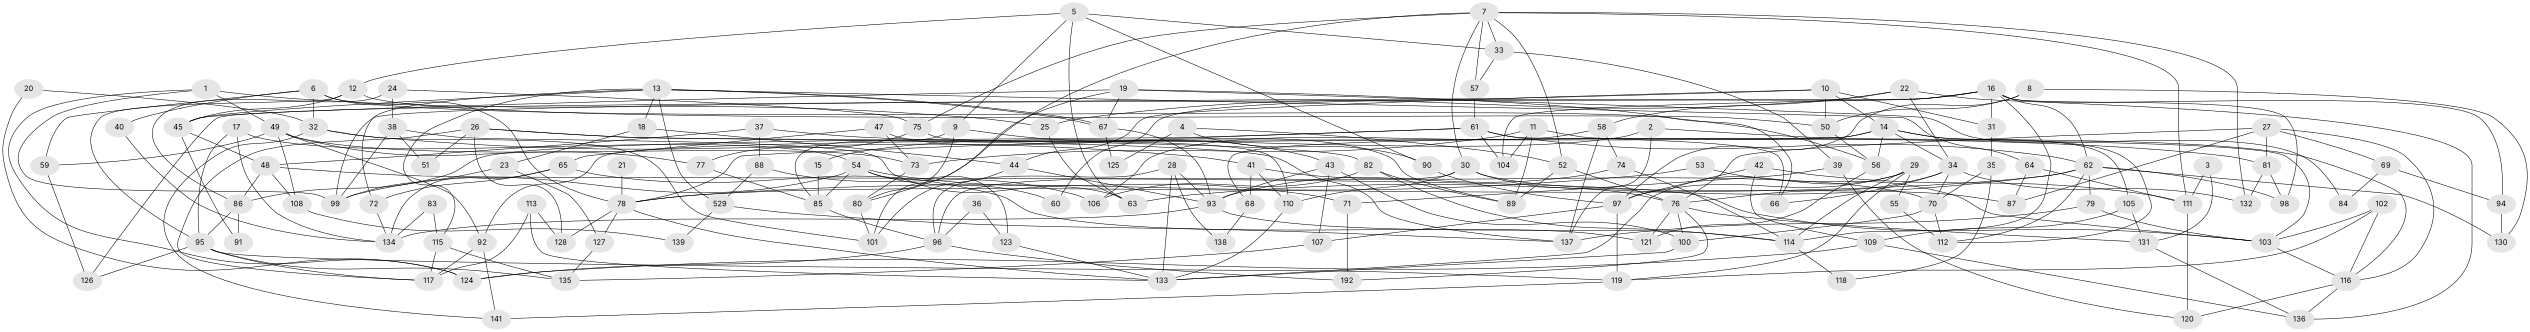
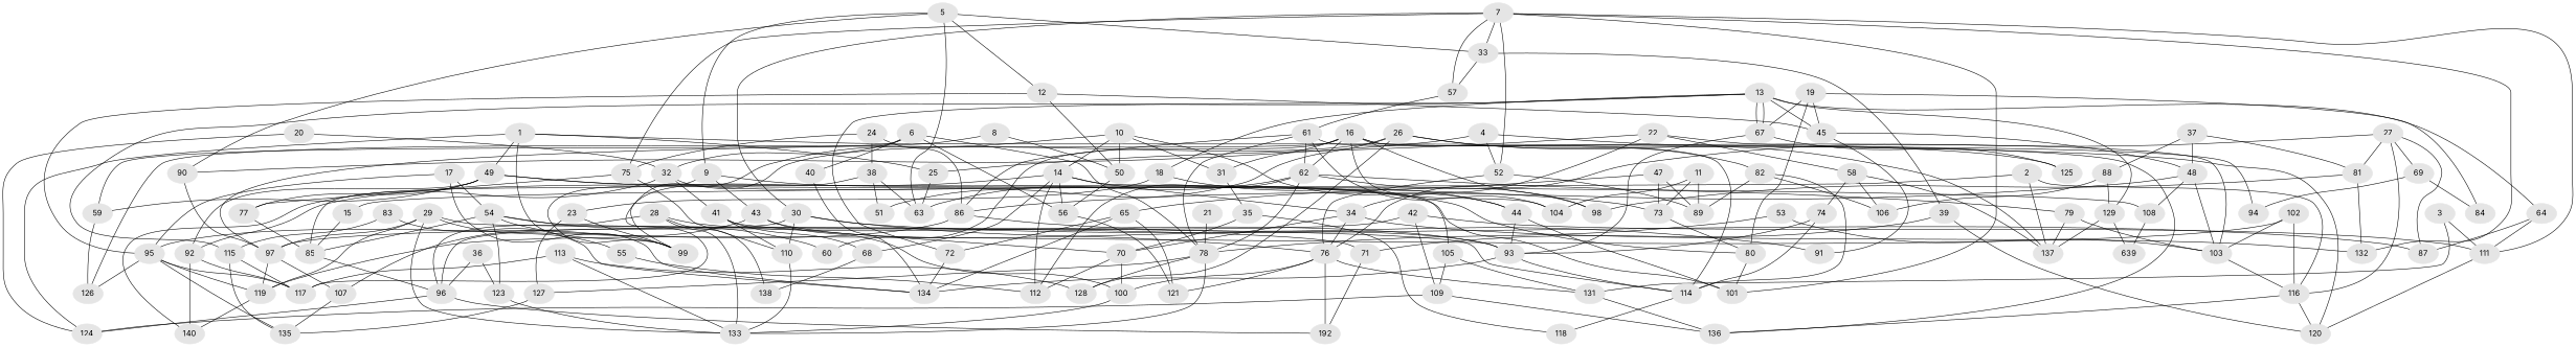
  graph {
    fontname=Inter
    node [color=gray90 fontname=Inter style=filled]
    edge [fontname=Inter]
    1
    25
    49
    99
    120
    124
    63
    59
    73
    92
    108
    77
    2
    15
    116
    137
    85
    136
    3
    111
    131
    4
    52
    90
    125
    89
    76
    97
    5
    9
    12
    33
    43
    80
    50
    45
    95
    57
    39
    6
    32
    40
    56
    78
    101
    41
-   140 [label=141]
+   140
    134
    121
    126
    127
    128
    133
    7
    30
    75
    132
    87
    96
    110
    61
    8
-   130
    119
    107
    93
    100
    10
    14
    31
    44
    34
    68
    105
    112
    35
    11
-   66
    104
    48
    91
    117
    135
    13
    18
    64
    67
    72
    115
-   129 [label=529]
+   129
    23
-   139
+   139 [label=639]
    70
    138
    109
    16
    60
    62
    94
    98
    114
    79
    118
    17
    54
    123
    71
    19
    84
    20
    21
    n112 [label=192]
    22
    58
    74
    106
    24
    38
    86
    51
    26
    82
    27
    69
    81
    28
    29
    55
    36
    37
    88
    103
    42
    47
    65
    53
    83
    102
    113
    1 -- 25
    1 -- 49
    1 -- 99
+   1 -- 120
    1 -- 124
    25 -- 63
    49 -- 59
    49 -- 73
    49 -- 92
    49 -- 108
    49 -- 77
    59 -- 126
    73 -- 80
    92 -- 140
    92 -- 117
    108 -- 139
    77 -- 85
    2 -- 15
    2 -- 116
    2 -- 137
    15 -- 85
    116 -- 120
    116 -- 136
    85 -- 96
    3 -- 111
    3 -- 131
    111 -- 120
    131 -- 136
    4 -- 52
    4 -- 90
    4 -- 125
    52 -- 89
    52 -- 76
    90 -- 97
    76 -- 131
    76 -- 121
    76 -- 100
    76 -- n112
    97 -- 119
    97 -- 107
    5 -- 63
    5 -- 90
    5 -- 9
    5 -- 12
    5 -- 33
    9 -- 85
    9 -- 43
    9 -- 80
    12 -- 50
    12 -- 45
    12 -- 95
    33 -- 57
    33 -- 39
    43 -- 107
    43 -- 93
    43 -- 100
    80 -- 101
    50 -- 56
    45 -- 48
    45 -- 91
    95 -- 126
    95 -- 119
    95 -- 117
    95 -- 135
    57 -- 61
    39 -- 120
    39 -- 71
    6 -- 59
    6 -- 32
    6 -- 40
    6 -- 56
    6 -- 78
    32 -- 101
    32 -- 41
    32 -- 140
    40 -- 134
    56 -- 121
    78 -- 127
    78 -- 128
    78 -- 133
    41 -- 110
    41 -- 68
    41 -- 70
    127 -- 135
    7 -- 111
    7 -- 52
    7 -- 33
    7 -- 57
    7 -- 101
    7 -- 30
    7 -- 75
    7 -- 132
    30 -- 76
    30 -- 87
    30 -- 96
    30 -- 110
    75 -- 77
    75 -- 110
    96 -- 124
    96 -- n112
    110 -- 133
    61 -- 78
    61 -- 104
    61 -- 62
    61 -- 86
    61 -- 103
    8 -- 97
    8 -- 50
-   8 -- 130
    119 -- 140
    107 -- 135
    93 -- 134
    93 -- 114
    100 -- 133
    10 -- 99
    10 -- 50
    10 -- 14
    10 -- 31
    10 -- 44
    14 -- 92
    14 -- 56
    14 -- 34
    14 -- 68
    14 -- 105
    14 -- 112
    31 -- 35
    44 -- 101
    44 -- 93
    34 -- 76
    34 -- 132
-   34 -- 66
    34 -- 70
    68 -- 138
    105 -- 131
    105 -- 109
    35 -- 70
    35 -- 118
    11 -- 73
    11 -- 89
-   11 -- 66
    11 -- 104
    48 -- 108
    48 -- 86
    48 -- 103
    13 -- 45
    13 -- 18
    13 -- 64
    13 -- 67
    13 -- 67
    13 -- 72
    13 -- 115
    13 -- 129
    18 -- 44
    18 -- 23
    64 -- 111
    64 -- 87
    67 -- 125
    67 -- 93
    72 -- 134
    115 -- 117
    115 -- 135
    129 -- 137
    129 -- 139
    23 -- 99
    23 -- 127
    70 -- 100
    70 -- 112
    109 -- 124
    109 -- 136
    16 -- 126
    16 -- 31
    16 -- 104
    16 -- 60
    16 -- 62
    16 -- 94
    16 -- 98
    16 -- 114
    62 -- 63
    62 -- 78
-   62 -- 130
    62 -- 112
    62 -- 98
    62 -- 79
-   94 -- 130
    114 -- 118
    79 -- 137
    79 -- 103
    17 -- 95
    17 -- 134
    17 -- 54
    54 -- 99
    54 -- 85
    54 -- 60
    54 -- 123
    54 -- 71
    123 -- 133
    71 -- n112
    19 -- 80
    19 -- 45
-   19 -- 66
    19 -- 67
    19 -- 84
    20 -- 124
    20 -- 32
    21 -- 78
    22 -- 25
    22 -- 136
    22 -- 34
    22 -- 58
    58 -- 137
    58 -- 74
    58 -- 106
    74 -- 93
    74 -- 114
    24 -- 75
    24 -- 38
    24 -- 86
    38 -- 99
    38 -- 63
    38 -- 51
    86 -- 95
    86 -- 91
    26 -- 137
    26 -- 128
    26 -- 117
    26 -- 51
    26 -- 82
    82 -- 89
    82 -- 114
    82 -- 106
    27 -- 116
    27 -- 76
    27 -- 87
    27 -- 69
    27 -- 81
    69 -- 94
    69 -- 84
    81 -- 132
    81 -- 98
    28 -- 133
    28 -- 96
    28 -- 93
    28 -- 138
    29 -- 97
    29 -- 133
    29 -- 119
    29 -- 114
    29 -- 55
    55 -- 112
    36 -- 96
    36 -- 123
    37 -- 48
    37 -- 81
    37 -- 88
    88 -- 129
    88 -- 106
    103 -- 116
    42 -- 111
    42 -- 97
    42 -- 109
    47 -- 73
    47 -- 89
    47 -- 65
    65 -- 134
    65 -- 121
    65 -- 72
    53 -- 78
    53 -- 103
    83 -- 134
    83 -- 115
    102 -- 116
    102 -- 119
    102 -- 103
    113 -- 128
    113 -- 133
    113 -- 117
  }
